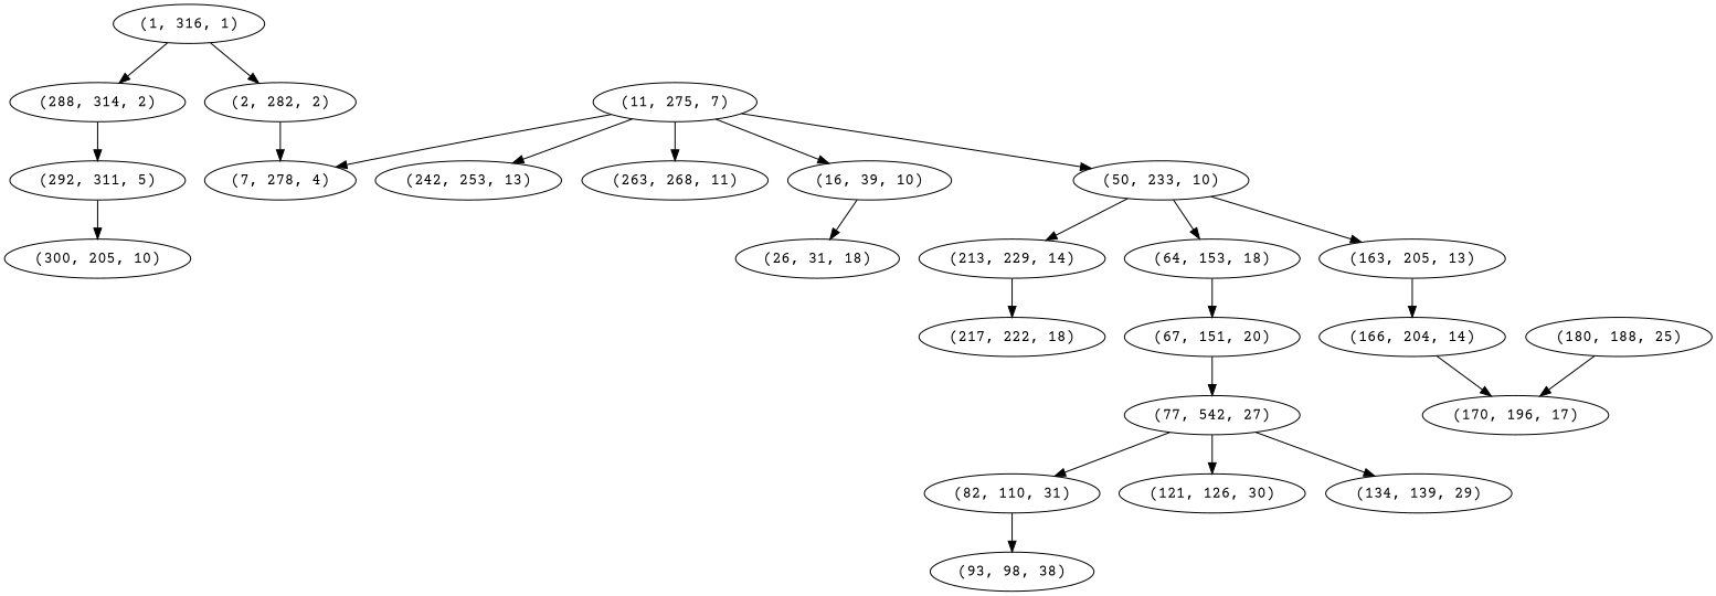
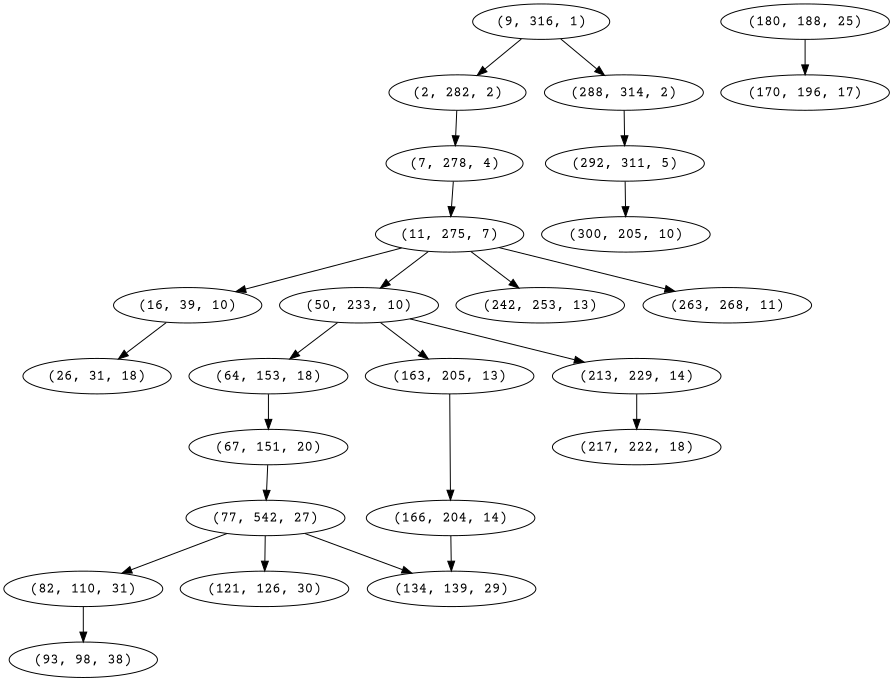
  digraph {
    fontname="Courier Prime"
    node [fontname="Courier Prime"]
    edge [fontname="Courier Prime"]
-   "(1, 316, 1)"
+   "(1, 316, 1)" [label="(9, 316, 1)"]
    "(2, 282, 2)"
    "(288, 314, 2)"
    "(7, 278, 4)"
    "(292, 311, 5)"
    "(11, 275, 7)"
    "(16, 39, 10)"
    "(50, 233, 10)"
    "(242, 253, 13)"
    "(263, 268, 11)"
    "(26, 31, 18)"
    "(64, 153, 18)"
    "(163, 205, 13)"
    "(213, 229, 14)"
    "(67, 151, 20)"
    "(166, 204, 14)"
    "(217, 222, 18)"
    n18 [label="(77, 542, 27)"]
    "(82, 110, 31)"
    "(121, 126, 30)"
    "(134, 139, 29)"
    "(93, 98, 38)"
    "(170, 196, 17)"
    "(180, 188, 25)"
    n25 [label="(300, 205, 10)"]
    "(1, 316, 1)" -> "(2, 282, 2)"
    "(1, 316, 1)" -> "(288, 314, 2)"
    "(2, 282, 2)" -> "(7, 278, 4)"
    "(288, 314, 2)" -> "(292, 311, 5)"
-   "(11, 275, 7)" -> "(7, 278, 4)"
+   "(7, 278, 4)" -> "(11, 275, 7)"
    "(292, 311, 5)" -> n25
    "(11, 275, 7)" -> "(16, 39, 10)"
    "(11, 275, 7)" -> "(50, 233, 10)"
    "(11, 275, 7)" -> "(242, 253, 13)"
    "(11, 275, 7)" -> "(263, 268, 11)"
    "(16, 39, 10)" -> "(26, 31, 18)"
    "(50, 233, 10)" -> "(64, 153, 18)"
    "(50, 233, 10)" -> "(163, 205, 13)"
    "(50, 233, 10)" -> "(213, 229, 14)"
    "(64, 153, 18)" -> "(67, 151, 20)"
    "(163, 205, 13)" -> "(166, 204, 14)"
    "(213, 229, 14)" -> "(217, 222, 18)"
    "(67, 151, 20)" -> n18
-   "(166, 204, 14)" -> "(170, 196, 17)"
+   "(166, 204, 14)" -> "(134, 139, 29)"
    n18 -> "(82, 110, 31)"
    n18 -> "(121, 126, 30)"
    n18 -> "(134, 139, 29)"
    "(82, 110, 31)" -> "(93, 98, 38)"
    "(180, 188, 25)" -> "(170, 196, 17)"
  }
